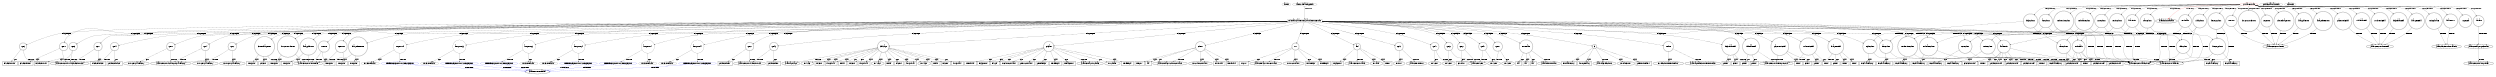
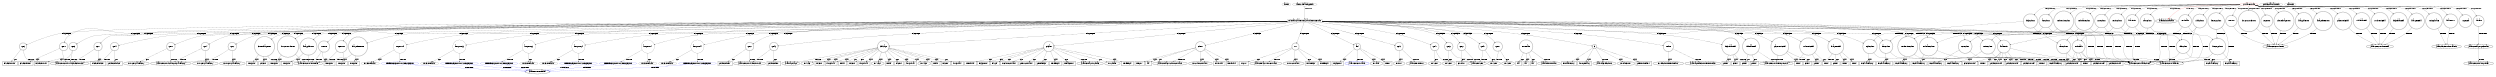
  digraph {
    node [isFrameworkType=true shape=box vertexType=INSIDE_CALL peripheries=2]
    baseInfo [category=extension_graph graphId=2315 isAnonymous=false possibleRelation=true isFrameworkType="" shape="" vertexType="" peripheries=""]
    frameworkRelatedTypesInfo [0="javafx.fxml.Initializable" isFrameworkType="" shape="" vertexType="" peripheries=""]
    n3 [isFrameworkType=false label="void initialize(java.net.URL,java.util.ResourceBundle)" vertexType=OVERRIDING_METHOD_DECLARATION peripheries=""]
    possibleCollaborationsInfo [0="2315~OVERRIDING_METHOD_DECLARATION-INSTANTIATION-~javafx.fxml.Initializable ~javafx.event.EventHandler ~false~true" isFrameworkType="" shape="" vertexType="" peripheries=""]
    locationInfo [contextSignature=MainController filePath="/crosswords-testEnvironment/testEnvironment-master/src/GUI/MainController.java" graphId=2315 projectName="crosswords-testEnvironment" isFrameworkType="" shape="" vertexType="" peripheries=""]
    n6 [color=red isFrameworkType=false label="GUI.MainController" vertexType=ROOT_CLIENT_CLASS_DECLARATION shape="" peripheries=""]
    n7 [label="javafx.fxml.Initializable" vertexType=FRAMEWORK_INTERFACE_TYPE shape=""]
    n8 [label=chooseLibraryButton shape=circle vertexType=FIELD_DECLARATION]
    n9 [label=directoryColumn shape=circle vertexType=FIELD_DECLARATION]
    n10 [label=heightColumn shape=circle vertexType=FIELD_DECLARATION]
    n11 [label=heightParamField shape=circle vertexType=FIELD_DECLARATION]
    n12 [label=librariesList shape=circle vertexType=FIELD_DECLARATION]
    n13 [label=librariesRows shape=circle vertexType=FIELD_DECLARATION]
    n14 [label=libraryAddButton shape=circle vertexType=FIELD_DECLARATION]
    n15 [label=libraryDeleteButton shape=circle vertexType=FIELD_DECLARATION]
    n16 [label=libraryTextField shape=circle vertexType=FIELD_DECLARATION]
    n17 [label=mainPane shape=circle vertexType=FIELD_DECLARATION]
    n18 [label=nameColumn shape=circle vertexType=FIELD_DECLARATION]
    n19 [label=progressBar shape=circle vertexType=FIELD_DECLARATION]
    n20 [label=resultNameColumn shape=circle vertexType=FIELD_DECLARATION]
    n21 [label=resultVersionColumn shape=circle vertexType=FIELD_DECLARATION]
    n22 [label=resultsTable shape=circle vertexType=FIELD_DECLARATION]
    n23 [label=runButton shape=circle vertexType=FIELD_DECLARATION]
    n24 [label=runningLibraries shape=circle vertexType=FIELD_DECLARATION]
    n25 [label=scoreColumn shape=circle vertexType=FIELD_DECLARATION]
    n26 [label=showCrosswordButton shape=circle vertexType=FIELD_DECLARATION]
    n27 [label=spacesMetricField shape=circle vertexType=FIELD_DECLARATION]
    n28 [label=statusColumn shape=circle vertexType=FIELD_DECLARATION]
    n29 [label=stopButton shape=circle vertexType=FIELD_DECLARATION]
    n30 [label=versionColumn shape=circle vertexType=FIELD_DECLARATION]
    n31 [label=widthColumn shape=circle vertexType=FIELD_DECLARATION]
    n32 [label=widthParamField shape=circle vertexType=FIELD_DECLARATION]
    n33 [label=wordsMetricField shape=circle vertexType=FIELD_DECLARATION]
    n34 [label="javafx.scene.control.Button" vertexType=FRAMEWORK_CLASS_TYPE shape=""]
    n35 [label="javafx.scene.control.TableColumn" vertexType=FRAMEWORK_CLASS_TYPE shape=""]
    n36 [label=directoryColumn shape=circle vertexType=VARIABLE_EXPRESION]
    n37 [label=heightColumn shape=circle vertexType=VARIABLE_EXPRESION]
    n38 [label="javafx.scene.control.TextField" vertexType=FRAMEWORK_CLASS_TYPE shape=""]
    n39 [label="javafx.scene.control.TableView" vertexType=FRAMEWORK_CLASS_TYPE shape=""]
    n40 [label=librariesList shape=circle vertexType=VARIABLE_EXPRESION]
    n41 [label="javafx.collections.ObservableList" vertexType=FRAMEWORK_INTERFACE_TYPE shape=""]
    n42 [label="javafx.scene.layout.AnchorPane" vertexType=FRAMEWORK_CLASS_TYPE shape=""]
    n43 [label=nameColumn shape=circle vertexType=VARIABLE_EXPRESION]
    n44 [label=resultNameColumn shape=circle vertexType=VARIABLE_EXPRESION]
    n45 [label=resultVersionColumn shape=circle vertexType=VARIABLE_EXPRESION]
    n46 [label=resultsTable shape=circle vertexType=VARIABLE_EXPRESION]
    n47 [label=scoreColumn shape=circle vertexType=VARIABLE_EXPRESION]
    n48 [label=statusColumn shape=circle vertexType=VARIABLE_EXPRESION]
    n49 [label=versionColumn shape=circle vertexType=VARIABLE_EXPRESION]
    n50 [label=widthColumn shape=circle vertexType=VARIABLE_EXPRESION]
    n51 [label=VAR3 shape=circle vertexType=VARIABLE_EXPRESION]
    n52 [label=VAR10 shape=circle vertexType=VARIABLE_EXPRESION]
    n53 [label=VAR12 shape=circle vertexType=VARIABLE_EXPRESION]
    n54 [label=VAR14 shape=circle vertexType=VARIABLE_EXPRESION]
    n55 [label=VAR15 shape=circle vertexType=VARIABLE_EXPRESION]
    n56 [label=showCrosswordButton shape=circle vertexType=VARIABLE_EXPRESION]
    n57 [isFrameworkType=false label=anonymous19 shape=circle vertexType=VARIABLE_EXPRESION peripheries=""]
    n58 [label=VAR20 shape=circle vertexType=VARIABLE_EXPRESION]
    n59 [label=childStage shape=circle vertexType=VARIABLE_EXPRESION]
    n60 [label=gridpane shape=circle vertexType=VARIABLE_EXPRESION]
    n61 [label=column1 shape=circle vertexType=VARIABLE_EXPRESION]
    n62 [label=row1 shape=circle vertexType=VARIABLE_EXPRESION]
    n63 [label=label shape=circle vertexType=VARIABLE_EXPRESION]
    n64 [label=VAR42 shape=circle vertexType=VARIABLE_EXPRESION]
    n65 [label=VAR47 shape=circle vertexType=VARIABLE_EXPRESION]
    n66 [label=FXMLLoader shape=circle vertexType=VARIABLE_EXPRESION]
    n67 [label=VAR52 shape=circle vertexType=VARIABLE_EXPRESION]
    n68 [label=chooseLibraryButton shape=circle vertexType=VARIABLE_EXPRESION]
    n69 [isFrameworkType=false label=anonymous55 shape=circle vertexType=VARIABLE_EXPRESION peripheries=""]
    n70 [label=fc shape=circle vertexType=VARIABLE_EXPRESION]
    n71 [label=extFilter shape=circle vertexType=VARIABLE_EXPRESION]
    n72 [label=VAR61 shape=circle vertexType=VARIABLE_EXPRESION]
    n73 [label=libraryTextField shape=circle vertexType=VARIABLE_EXPRESION]
    n74 [label=libraryAddButton shape=circle vertexType=VARIABLE_EXPRESION]
    n75 [isFrameworkType=false label=anonymous65 shape=circle vertexType=VARIABLE_EXPRESION peripheries=""]
    n76 [label=libraryDeleteButton shape=circle vertexType=VARIABLE_EXPRESION]
    n77 [isFrameworkType=false label=anonymous69 shape=circle vertexType=VARIABLE_EXPRESION peripheries=""]
    n78 [label=VAR70 shape=circle vertexType=VARIABLE_EXPRESION]
    n79 [label=runButton shape=circle vertexType=VARIABLE_EXPRESION]
    n80 [isFrameworkType=false label=anonymous74 shape=circle vertexType=VARIABLE_EXPRESION peripheries=""]
    n81 [label=heightParamField shape=circle vertexType=VARIABLE_EXPRESION]
    n82 [label=widthParamField shape=circle vertexType=VARIABLE_EXPRESION]
    n83 [label=VAR77 shape=circle vertexType=VARIABLE_EXPRESION]
    n84 [label=VAR79 shape=circle vertexType=VARIABLE_EXPRESION]
    n85 [label=spacesMetricField shape=circle vertexType=VARIABLE_EXPRESION]
    n86 [label=wordsMetricField shape=circle vertexType=VARIABLE_EXPRESION]
    n87 [label=VAR91 shape=circle vertexType=VARIABLE_EXPRESION]
    n88 [label=stopButton shape=circle vertexType=VARIABLE_EXPRESION]
    n89 [isFrameworkType=false label=anonymous94 shape=circle vertexType=VARIABLE_EXPRESION peripheries=""]
    n90 [label=VAR95 shape=circle vertexType=VARIABLE_EXPRESION]
    n91 [label=VAR101 shape=circle vertexType=VARIABLE_EXPRESION]
    n92 [label="setCellValueFactory()"]
    n93 [label="setCellValueFactory()"]
    n94 [label="getSelectionModel()"]
    n95 [label="setItems()"]
    n96 [label="getSelectionModel()"]
    n97 [label="setItems()"]
    n98 [label="getSelectionModel()"]
    n99 [label="getSelectionModel()"]
    n100 [label="javafx.scene.control.ProgressBar" vertexType=FRAMEWORK_CLASS_TYPE shape=""]
    n101 [label="setCellValueFactory()"]
    n102 [label="setCellValueFactory()"]
    n103 [label="setCellValueFactory()"]
    n104 [label="getSelectionModel()"]
    n105 [label="setItems()"]
    n106 [label="getSelectionModel()"]
    n107 [label="getSelectionModel()"]
    n108 [label="setCellValueFactory()"]
    n109 [label="setCellValueFactory()"]
    n110 [label="setCellValueFactory()"]
    n111 [label="setCellValueFactory()"]
    n112 [label="javafx.scene.control.MultipleSelectionModel" vertexType=FRAMEWORK_CLASS_TYPE shape=""]
    n113 [label="setSelectionMode()"]
    n114 [label="javafx.scene.control.cell.PropertyValueFactory" vertexType=FRAMEWORK_CLASS_TYPE shape=""]
    n115 [label="new PropertyValueFactory()" vertexType=CONSTRUCTOR_CALL shape=""]
    n116 [label="new PropertyValueFactory()" vertexType=CONSTRUCTOR_CALL shape=""]
    n117 [label="new PropertyValueFactory()" vertexType=CONSTRUCTOR_CALL shape=""]
    n118 [label="setSelectionMode()"]
    n119 [label="javafx.scene.control.ButtonBase" vertexType=FRAMEWORK_CLASS_TYPE shape=""]
    n120 [label="setOnAction()"]
    n121 [color=blue isFrameworkType=false label=REFERENCE_ANONYMOUS_DECLARATION vertexType=REFERENCE_ANONYMOUS_DECLARATION shape="" peripheries=""]
    n122 [isFrameworkType=false label="new EventHandler()" vertexType=CONSTRUCTOR_CALL shape="" peripheries=""]
    n123 [label="javafx.scene.control.SelectionModel" vertexType=FRAMEWORK_CLASS_TYPE shape=""]
    n124 [label="getSelectedIndex()"]
    n125 [label="javafx.stage.Stage" vertexType=FRAMEWORK_CLASS_TYPE shape=""]
    n126 [label="new Stage()" vertexType=CONSTRUCTOR_CALL shape=""]
    n127 [label="setScene()"]
    n128 [label="showAndWait()"]
    n129 [label="setTitle()"]
    n130 [label="setScene()"]
    n131 [label="showAndWait()"]
    n132 [label="new Stage()" vertexType=CONSTRUCTOR_CALL shape=""]
    n133 [label="setTitle()"]
    n134 [label="setScene()"]
    n135 [label="showAndWait()"]
    n136 [label="new Stage()" vertexType=CONSTRUCTOR_CALL shape=""]
    n137 [label="setTitle()"]
    n138 [label="setScene()"]
    n139 [label="showAndWait()"]
    n140 [label="javafx.scene.layout.GridPane" vertexType=FRAMEWORK_CLASS_TYPE shape=""]
    n141 [label="new GridPane()" vertexType=CONSTRUCTOR_CALL shape=""]
    n142 [label="setPrefHeight()"]
    n143 [label="setPrefWidth()"]
    n144 [label="setAlignment()"]
    n145 [label="setStyle()"]
    n146 [label="getColumnConstraints()"]
    n147 [label="getRowConstraints()"]
    n148 [label="getPrefHeight()"]
    n149 [label="getPrefHeight()"]
    n150 [label="setHalignment()"]
    n151 [label="add()"]
    n152 [label="javafx.scene.layout.ColumnConstraints" vertexType=FRAMEWORK_CLASS_TYPE shape=""]
    n153 [label="new ColumnConstraints()" vertexType=CONSTRUCTOR_CALL shape=""]
    n154 [label="setMinWidth()"]
    n155 [label="setPrefWidth()"]
    n156 [label="setHgrow()"]
    n157 [label="javafx.scene.layout.RowConstraints" vertexType=FRAMEWORK_CLASS_TYPE shape=""]
    n158 [label="new RowConstraints()" vertexType=CONSTRUCTOR_CALL shape=""]
    n159 [label="setMinHeight()"]
    n160 [label="setPrefHeight()"]
    n161 [label="setVgrow()"]
-   n162 [label="javafx.scene.control.Label" vertexType=FRAMEWORK_CLASS_TYPE shape=""]
+   n162 [label="javafx.scene.control.Label" vertexType=FRAMEWORK_CLASS_TYPE color=blue shape=""]
    n163 [label="new Label()" vertexType=CONSTRUCTOR_CALL shape=""]
    n164 [label="setFont()"]
    n165 [label="setAlignment()"]
    n166 [label="javafx.scene.text.Font" vertexType=FRAMEWORK_CLASS_TYPE shape=""]
    n167 [label="new Font()" vertexType=CONSTRUCTOR_CALL shape=""]
    n168 [label="javafx.scene.Scene" vertexType=FRAMEWORK_CLASS_TYPE shape=""]
    n169 [label="new Scene()" vertexType=CONSTRUCTOR_CALL shape=""]
    n170 [label="javafx.fxml.FXMLLoader" vertexType=FRAMEWORK_CLASS_TYPE shape=""]
    n171 [label="load()"]
    n172 [label="load()"]
    n173 [label="load()"]
    n174 [label="new Scene()" vertexType=CONSTRUCTOR_CALL shape=""]
    n175 [label="setOnAction()"]
    n176 [label="getScene()"]
    n177 [color=blue isFrameworkType=false label=REFERENCE_ANONYMOUS_DECLARATION vertexType=REFERENCE_ANONYMOUS_DECLARATION shape="" peripheries=""]
    n178 [isFrameworkType=false label="new EventHandler()" vertexType=CONSTRUCTOR_CALL shape="" peripheries=""]
    n179 [label="javafx.stage.FileChooser" vertexType=FRAMEWORK_CLASS_TYPE shape=""]
    n180 [label="new FileChooser()" vertexType=CONSTRUCTOR_CALL shape=""]
    n181 [label="getExtensionFilters()"]
    n182 [label="setInitialDirectory()"]
    n183 [label="showOpenDialog()"]
    n184 [label="javafx.stage.FileChooser.ExtensionFilter" vertexType=FRAMEWORK_CLASS_TYPE shape=""]
    n185 [label="new FileChooser.ExtensionFilter()" vertexType=CONSTRUCTOR_CALL shape=""]
    n186 [label="getWindow()"]
    n187 [label="javafx.scene.control.TextInputControl" vertexType=FRAMEWORK_CLASS_TYPE shape=""]
    n188 [label="setText()"]
    n189 [label="getText()"]
    n190 [label="getText()"]
    n191 [label="setOnAction()"]
    n192 [color=blue isFrameworkType=false label=REFERENCE_ANONYMOUS_DECLARATION vertexType=REFERENCE_ANONYMOUS_DECLARATION shape="" peripheries=""]
    n193 [isFrameworkType=false label="new EventHandler()" vertexType=CONSTRUCTOR_CALL shape="" peripheries=""]
    n194 [label="setOnAction()"]
    n195 [color=blue isFrameworkType=false label=REFERENCE_ANONYMOUS_DECLARATION vertexType=REFERENCE_ANONYMOUS_DECLARATION shape="" peripheries=""]
    n196 [isFrameworkType=false label="new EventHandler()" vertexType=CONSTRUCTOR_CALL shape="" peripheries=""]
    n197 [label="getSelectedItems()"]
    n198 [label="setOnAction()"]
    n199 [color=blue isFrameworkType=false label=REFERENCE_ANONYMOUS_DECLARATION vertexType=REFERENCE_ANONYMOUS_DECLARATION shape="" peripheries=""]
    n200 [isFrameworkType=false label="new EventHandler()" vertexType=CONSTRUCTOR_CALL shape="" peripheries=""]
    n201 [label="getText()"]
    n202 [label="getText()"]
    n203 [label="getText()"]
    n204 [label="getText()"]
    n205 [label="getSelectedIndices()"]
    n206 [label="getSelectedIndices()"]
    n207 [label="getText()"]
    n208 [label="getText()"]
    n209 [label="getText()"]
    n210 [label="getText()"]
    n211 [label="new Scene()" vertexType=CONSTRUCTOR_CALL shape=""]
    n212 [label="setOnAction()"]
    n213 [color=blue isFrameworkType=false label=REFERENCE_ANONYMOUS_DECLARATION vertexType=REFERENCE_ANONYMOUS_DECLARATION shape="" peripheries=""]
    n214 [isFrameworkType=false label="new EventHandler()" vertexType=CONSTRUCTOR_CALL shape="" peripheries=""]
    n215 [label="getSelectedItem()"]
    n216 [label="new Scene()" vertexType=CONSTRUCTOR_CALL shape=""]
    n217 [label="javafx.event.EventHandler" vertexType=FRAMEWORK_INTERFACE_TYPE shape=""]
    frameworkRelatedTypesInfo -> n3 [label=OVERRIDE]
    n3 -> n36 [label=INSTANTIATE]
    n3 -> n37 [label=INSTANTIATE]
    n3 -> n40 [label=INSTANTIATE]
    n3 -> n43 [label=INSTANTIATE]
    n3 -> n44 [label=INSTANTIATE]
    n3 -> n45 [label=INSTANTIATE]
    n3 -> n46 [label=INSTANTIATE]
    n3 -> n47 [label=INSTANTIATE]
    n3 -> n48 [label=INSTANTIATE]
    n3 -> n49 [label=INSTANTIATE]
    n3 -> n50 [label=INSTANTIATE]
    n3 -> n51 [label=INSTANTIATE]
    n3 -> n52 [label=INSTANTIATE]
    n3 -> n53 [label=INSTANTIATE]
    n3 -> n54 [label=INSTANTIATE]
    n3 -> n55 [label=INSTANTIATE]
    n3 -> n56 [label=INSTANTIATE]
    n3 -> n57 [label=INSTANTIATE]
    n3 -> n58 [label=INSTANTIATE]
    n3 -> n59 [label=INSTANTIATE]
    n3 -> n60 [label=INSTANTIATE]
    n3 -> n61 [label=INSTANTIATE]
    n3 -> n62 [label=INSTANTIATE]
    n3 -> n63 [label=INSTANTIATE]
    n3 -> n64 [label=INSTANTIATE]
    n3 -> n65 [label=INSTANTIATE]
-   n3 -> n66 [label=INSTANTIATE]
    n3 -> n67 [label=INSTANTIATE]
    n3 -> n68 [label=INSTANTIATE]
    n3 -> n69 [label=INSTANTIATE]
    n3 -> n70 [label=INSTANTIATE]
    n3 -> n71 [label=INSTANTIATE]
    n3 -> n72 [label=INSTANTIATE]
    n3 -> n73 [label=INSTANTIATE]
    n3 -> n74 [label=INSTANTIATE]
    n3 -> n75 [label=INSTANTIATE]
    n3 -> n76 [label=INSTANTIATE]
    n3 -> n77 [label=INSTANTIATE]
    n3 -> n78 [label=INSTANTIATE]
    n3 -> n79 [label=INSTANTIATE]
    n3 -> n80 [label=INSTANTIATE]
    n3 -> n81 [label=INSTANTIATE]
    n3 -> n82 [label=INSTANTIATE]
    n3 -> n83 [label=INSTANTIATE]
    n3 -> n84 [label=INSTANTIATE]
    n3 -> n85 [label=INSTANTIATE]
    n3 -> n86 [label=INSTANTIATE]
    n3 -> n87 [label=INSTANTIATE]
    n3 -> n88 [label=INSTANTIATE]
    n3 -> n89 [label=INSTANTIATE]
    n3 -> n90 [label=INSTANTIATE]
    n3 -> n91 [label=INSTANTIATE]
    n6 -> n7 [color=red label=IMPLEMENT]
    n6 -> n8 [label=DECLARE_FIELD]
    n6 -> n9 [label=DECLARE_FIELD]
    n6 -> n10 [label=DECLARE_FIELD]
    n6 -> n11 [label=DECLARE_FIELD]
    n6 -> n12 [label=DECLARE_FIELD]
    n6 -> n13 [label=DECLARE_FIELD]
    n6 -> n14 [label=DECLARE_FIELD]
    n6 -> n15 [label=DECLARE_FIELD]
    n6 -> n16 [label=DECLARE_FIELD]
    n6 -> n17 [label=DECLARE_FIELD]
    n6 -> n18 [label=DECLARE_FIELD]
    n6 -> n19 [label=DECLARE_FIELD]
    n6 -> n20 [label=DECLARE_FIELD]
    n6 -> n21 [label=DECLARE_FIELD]
    n6 -> n22 [label=DECLARE_FIELD]
    n6 -> n23 [label=DECLARE_FIELD]
    n6 -> n24 [label=DECLARE_FIELD]
    n6 -> n25 [label=DECLARE_FIELD]
    n6 -> n26 [label=DECLARE_FIELD]
    n6 -> n27 [label=DECLARE_FIELD]
    n6 -> n28 [label=DECLARE_FIELD]
    n6 -> n29 [label=DECLARE_FIELD]
    n6 -> n30 [label=DECLARE_FIELD]
    n6 -> n31 [label=DECLARE_FIELD]
    n6 -> n32 [label=DECLARE_FIELD]
    n6 -> n33 [label=DECLARE_FIELD]
    n8 -> n34 [label=OF_TYPE]
    n9 -> n35 [label=OF_TYPE]
    n9 -> n36 [label=REFERENCE]
    n10 -> n35 [label=OF_TYPE]
    n10 -> n37 [label=REFERENCE]
    n11 -> n38 [label=OF_TYPE]
    n12 -> n39 [label=OF_TYPE]
    n12 -> n40 [label=REFERENCE]
    n13 -> n41 [label=OF_TYPE]
    n14 -> n34 [label=OF_TYPE]
    n15 -> n34 [label=OF_TYPE]
    n16 -> n38 [label=OF_TYPE]
    n17 -> n42 [label=IMPLEMENT]
    n18 -> n35 [label=OF_TYPE]
    n18 -> n43 [label=REFERENCE]
    n20 -> n35 [label=OF_TYPE]
    n20 -> n44 [label=REFERENCE]
    n21 -> n35 [label=OF_TYPE]
    n21 -> n45 [label=REFERENCE]
    n22 -> n39 [label=OF_TYPE]
    n22 -> n46 [label=REFERENCE]
    n23 -> n34 [label=OF_TYPE]
    n24 -> n41 [label=OF_TYPE]
    n25 -> n35 [label=OF_TYPE]
    n25 -> n47 [label=REFERENCE]
    n26 -> n34 [label=OF_TYPE]
    n27 -> n38 [label=OF_TYPE]
    n28 -> n35 [label=OF_TYPE]
    n28 -> n48 [label=REFERENCE]
    n29 -> n34 [label=OF_TYPE]
    n30 -> n35 [label=OF_TYPE]
    n30 -> n49 [label=REFERENCE]
    n31 -> n35 [label=OF_TYPE]
    n31 -> n50 [label=REFERENCE]
    n32 -> n38 [label=OF_TYPE]
    n33 -> n38 [label=OF_TYPE]
    n36 -> n35 [label=OF_TYPE]
    n36 -> n92 [label=CALL]
    n37 -> n35 [label=OF_TYPE]
    n37 -> n93 [label=CALL]
    n40 -> n39 [label=OF_TYPE]
    n40 -> n94 [label=CALL]
    n40 -> n95 [label=CALL]
    n40 -> n96 [label=CALL]
    n40 -> n97 [label=CALL]
    n40 -> n98 [label=CALL]
    n40 -> n99 [label=CALL]
    n42 -> n100 [label=OF_TYPE]
    n43 -> n35 [label=OF_TYPE]
    n43 -> n101 [label=CALL]
    n44 -> n35 [label=OF_TYPE]
    n44 -> n102 [label=CALL]
    n45 -> n35 [label=OF_TYPE]
    n45 -> n103 [label=CALL]
    n46 -> n39 [label=OF_TYPE]
    n46 -> n104 [label=CALL]
    n46 -> n105 [label=CALL]
    n46 -> n106 [label=CALL]
    n46 -> n107 [label=CALL]
    n47 -> n35 [label=OF_TYPE]
    n47 -> n108 [label=CALL]
    n48 -> n35 [label=OF_TYPE]
    n48 -> n109 [label=CALL]
    n49 -> n35 [label=OF_TYPE]
    n49 -> n110 [label=CALL]
    n50 -> n35 [label=OF_TYPE]
    n50 -> n111 [label=CALL]
    n51 -> n112 [label=OF_TYPE]
    n51 -> n113 [label=CALL]
    n52 -> n114 [label=OF_TYPE]
    n52 -> n115 [label=CALL]
    n53 -> n114 [label=OF_TYPE]
    n53 -> n116 [label=CALL]
    n54 -> n114 [label=OF_TYPE]
    n54 -> n117 [label=CALL]
    n55 -> n112 [label=OF_TYPE]
    n55 -> n118 [label=CALL]
    n56 -> n119 [label=OF_TYPE]
    n56 -> n120 [label=CALL]
    n57 -> n121 [label=OF_TYPE]
    n57 -> n122 [label=CALL]
    n58 -> n123 [label=OF_TYPE]
    n58 -> n124 [label=CALL]
    n59 -> n125 [label=OF_TYPE]
    n59 -> n126 [label=CALL]
    n59 -> n127 [label=CALL]
    n59 -> n128 [label=CALL]
    n59 -> n129 [label=CALL]
    n59 -> n130 [label=CALL]
    n59 -> n131 [label=CALL]
    n59 -> n132 [label=CALL]
    n59 -> n133 [label=CALL]
    n59 -> n134 [label=CALL]
    n59 -> n135 [label=CALL]
    n59 -> n136 [label=CALL]
    n59 -> n137 [label=CALL]
    n59 -> n138 [label=CALL]
    n59 -> n139 [label=CALL]
    n60 -> n140 [label=OF_TYPE]
    n60 -> n141 [label=CALL]
    n60 -> n142 [label=CALL]
    n60 -> n143 [label=CALL]
    n60 -> n144 [label=CALL]
    n60 -> n145 [label=CALL]
    n60 -> n146 [label=CALL]
    n60 -> n147 [label=CALL]
    n60 -> n148 [label=CALL]
    n60 -> n149 [label=CALL]
    n60 -> n150 [label=CALL]
    n61 -> n151 [label=CALL]
-   n61 -> n152 [label=OF_TYPE]
+   n61 -> n152 [label=OVERRIDE]
    n61 -> n153 [label=CALL]
    n61 -> n154 [label=CALL]
    n61 -> n155 [label=CALL]
    n61 -> n156 [label=CALL]
    n62 -> n157 [label=OF_TYPE]
    n62 -> n158 [label=CALL]
    n62 -> n159 [label=CALL]
    n62 -> n160 [label=CALL]
    n62 -> n161 [label=CALL]
    n63 -> n162 [label=OF_TYPE]
    n63 -> n163 [label=CALL]
    n63 -> n164 [label=CALL]
    n63 -> n165 [label=CALL]
    n64 -> n166 [label=OF_TYPE]
    n64 -> n167 [label=CALL]
    n65 -> n168 [label=OF_TYPE]
    n65 -> n169 [label=CALL]
    n66 -> n170 [label=OF_TYPE]
    n66 -> n171 [label=CALL]
    n66 -> n172 [label=CALL]
    n66 -> n173 [label=CALL]
    n67 -> n168 [label=OF_TYPE]
    n67 -> n174 [label=CALL]
    n68 -> n119 [label=OF_TYPE]
    n68 -> n175 [label=CALL]
    n68 -> n176 [label=CALL]
    n69 -> n177 [label=OF_TYPE]
    n69 -> n178 [label=CALL]
    n70 -> n179 [label=OF_TYPE]
    n70 -> n180 [label=CALL]
    n70 -> n181 [label=CALL]
    n70 -> n182 [label=CALL]
    n70 -> n183 [label=CALL]
    n71 -> n184 [label=OF_TYPE]
    n71 -> n185 [label=CALL]
    n72 -> n168 [label=OF_TYPE]
    n72 -> n186 [label=CALL]
    n73 -> n187 [label=OF_TYPE]
    n73 -> n188 [label=CALL]
    n73 -> n189 [label=CALL]
    n73 -> n190 [label=CALL]
    n74 -> n119 [label=OF_TYPE]
    n74 -> n191 [label=CALL]
    n75 -> n192 [label=OF_TYPE]
    n75 -> n193 [label=CALL]
    n76 -> n119 [label=OF_TYPE]
    n76 -> n194 [label=CALL]
    n77 -> n195 [label=OF_TYPE]
    n77 -> n196 [label=CALL]
    n78 -> n112 [label=OF_TYPE]
    n78 -> n197 [label=CALL]
    n79 -> n119 [label=OF_TYPE]
    n79 -> n198 [label=CALL]
    n80 -> n199 [label=OF_TYPE]
    n80 -> n200 [label=CALL]
    n81 -> n187 [label=OF_TYPE]
    n81 -> n201 [label=CALL]
    n81 -> n202 [label=CALL]
    n82 -> n187 [label=OF_TYPE]
    n82 -> n203 [label=CALL]
    n82 -> n204 [label=CALL]
    n83 -> n112 [label=OF_TYPE]
    n83 -> n205 [label=CALL]
    n84 -> n112 [label=OF_TYPE]
    n84 -> n206 [label=CALL]
    n85 -> n187 [label=OF_TYPE]
    n85 -> n207 [label=CALL]
    n85 -> n208 [label=CALL]
    n86 -> n187 [label=OF_TYPE]
    n86 -> n209 [label=CALL]
    n86 -> n210 [label=CALL]
    n87 -> n168 [label=OF_TYPE]
    n87 -> n211 [label=CALL]
    n88 -> n119 [label=OF_TYPE]
    n88 -> n212 [label=CALL]
    n89 -> n213 [label=OF_TYPE]
    n89 -> n214 [label=CALL]
    n90 -> n123 [label=OF_TYPE]
    n90 -> n215 [label=CALL]
    n91 -> n168 [label=OF_TYPE]
    n91 -> n216 [label=CALL]
    n121 -> n217 [color=blue label=IMPLEMENT]
    n177 -> n217 [color=blue label=IMPLEMENT]
    n192 -> n217 [color=blue label=IMPLEMENT]
    n195 -> n217 [color=blue label=IMPLEMENT]
    n199 -> n217 [color=blue label=IMPLEMENT]
    n213 -> n217 [color=blue label=IMPLEMENT]
  }
